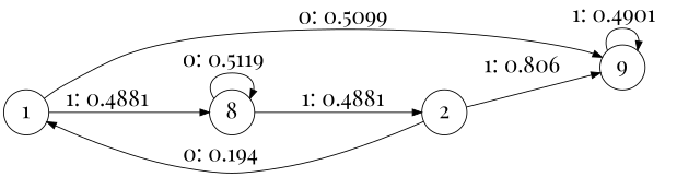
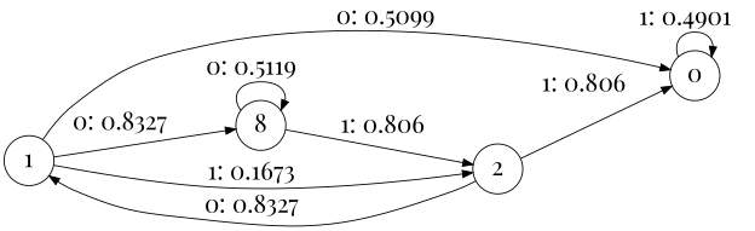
  digraph {
    fontname="Playfair Display"
    rankdir=LR
    node [fontname="Playfair Display" fontsize=24 shape=circle]
    edge [fontname="Playfair Display" fontsize=24]
-   0 [label=9]
+   0
    1
    n3 [label=8]
    2
    0 -> 0 [label="1: 0.4901   "]
    1 -> 0 [label="0: 0.5099   "]
-   1 -> n3 [label="1: 0.4881   "]
+   1 -> n3 [label="0: 0.8327   "]
+   1 -> 2 [label="1: 0.1673   "]
    n3 -> n3 [label="0: 0.5119   "]
-   n3 -> 2 [label="1: 0.4881   "]
+   n3 -> 2 [label="1: 0.806    "]
    2 -> 0 [label="1: 0.806    "]
-   2 -> 1 [label="0: 0.194    "]
+   2 -> 1 [label="0: 0.8327   "]
  }
